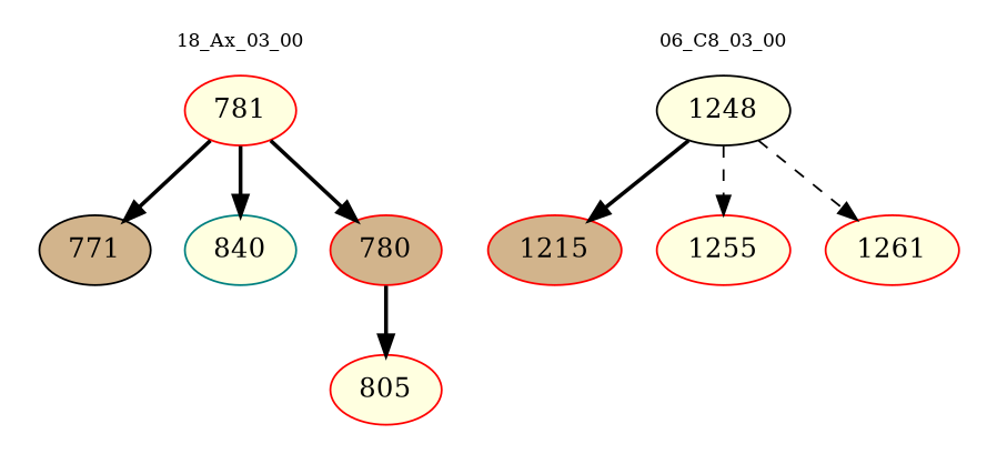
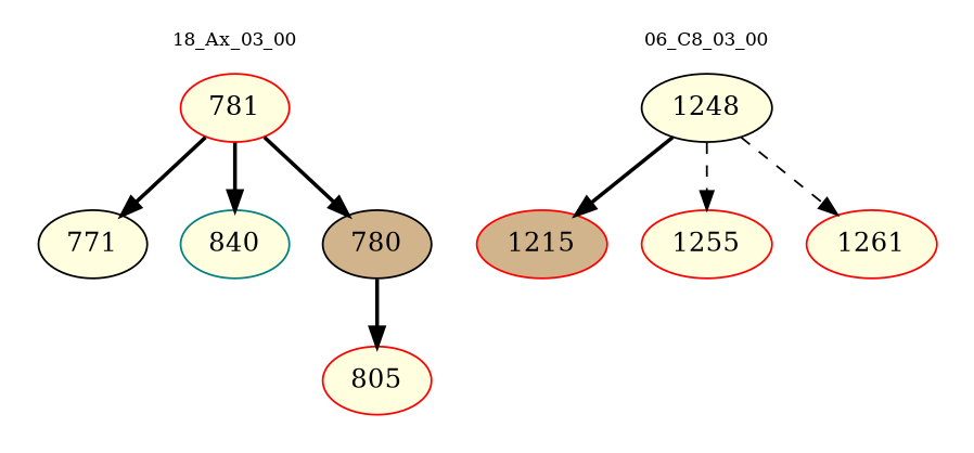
  digraph {
    node [color=red fillcolor=lightyellow style=filled]
    edge [color=black style=bold]
    n1 [label=781]
-   n2 [color=black fillcolor=tan label=771]
+   n2 [color=black label=771]
    n3 [color=teal label=840]
-   n4 [fillcolor=tan label=780]
+   n4 [color=black fillcolor=tan label=780]
    n5 [label=805]
    n6 [color=black label=1248]
    n7 [fillcolor=tan label=1215]
    n8 [label=1255]
    n9 [label=1261]
    subgraph cluster_1 {
      color=white
      fontsize=10
      label="18_Ax_03_00"
      n1
      n2
      n3
      n4
      n5
    }
    subgraph cluster_2 {
      color=white
      fontsize=10
      label="06_C8_03_00"
      n6
      n7
      n8
      n9
    }
    n1 -> n2
    n1 -> n3
    n1 -> n4
    n4 -> n5
    n6 -> n7
    n6 -> n8 [style=dashed]
    n6 -> n9 [style=dashed]
  }
